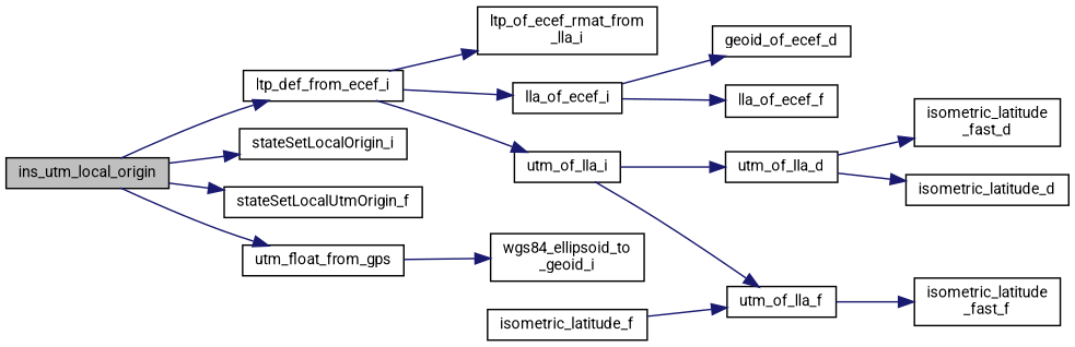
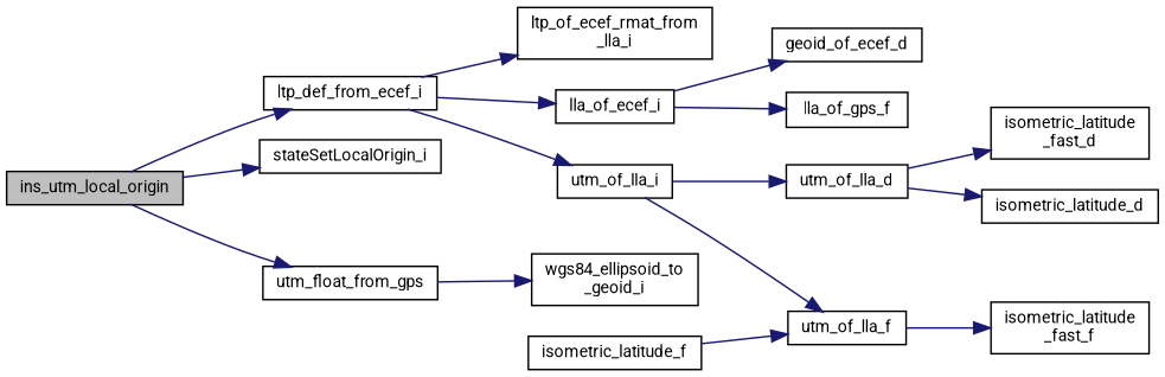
  digraph {
    fontname=Roboto
    rankdir=LR
    node [color=black fillcolor=white fontname=Roboto fontsize=10 shape=record style=filled]
    edge [color=midnightblue fontname=Roboto fontsize=10 labelfontname=FreeSans labelfontsize=10 style=solid]
    n1 [fillcolor=grey75 fontcolor=black height=0.2 label=ins_utm_local_origin width=0.4]
    n2 [height=0.2 label=ltp_def_from_ecef_i width=0.4]
    n3 [height=0.2 label=stateSetLocalOrigin_i width=0.4]
-   n4 [height=0.2 label=stateSetLocalUtmOrigin_f width=0.4]
    n5 [height=0.2 label=utm_float_from_gps width=0.4]
    n6 [height=0.2 label=lla_of_ecef_i width=0.4]
    n7 [height=0.2 label="ltp_of_ecef_rmat_from\l_lla_i" width=0.4]
    n8 [height=0.2 label=utm_of_lla_i width=0.4]
    n9 [height=0.2 label="wgs84_ellipsoid_to\l_geoid_i" width=0.4]
-   n10 [height=0.2 label=lla_of_ecef_f width=0.4]
+   n10 [height=0.2 label=lla_of_gps_f width=0.4]
    n11 [height=0.2 label=geoid_of_ecef_d width=0.4]
    n12 [height=0.2 label=utm_of_lla_f width=0.4]
    n13 [height=0.2 label=utm_of_lla_d width=0.4]
    n14 [height=0.2 label="isometric_latitude\l_fast_f" width=0.4]
    n15 [height=0.2 label=isometric_latitude_d width=0.4]
    n16 [height=0.2 label="isometric_latitude\l_fast_d" width=0.4]
    n17 [height=0.2 label=isometric_latitude_f width=0.4]
    n1 -> n2
    n1 -> n3
-   n1 -> n4
    n1 -> n5
    n2 -> n6
    n2 -> n7
    n2 -> n8
    n5 -> n9
    n6 -> n10
    n6 -> n11
    n8 -> n12
    n8 -> n13
    n12 -> n14
    n13 -> n15
    n13 -> n16
    n17 -> n12
  }
